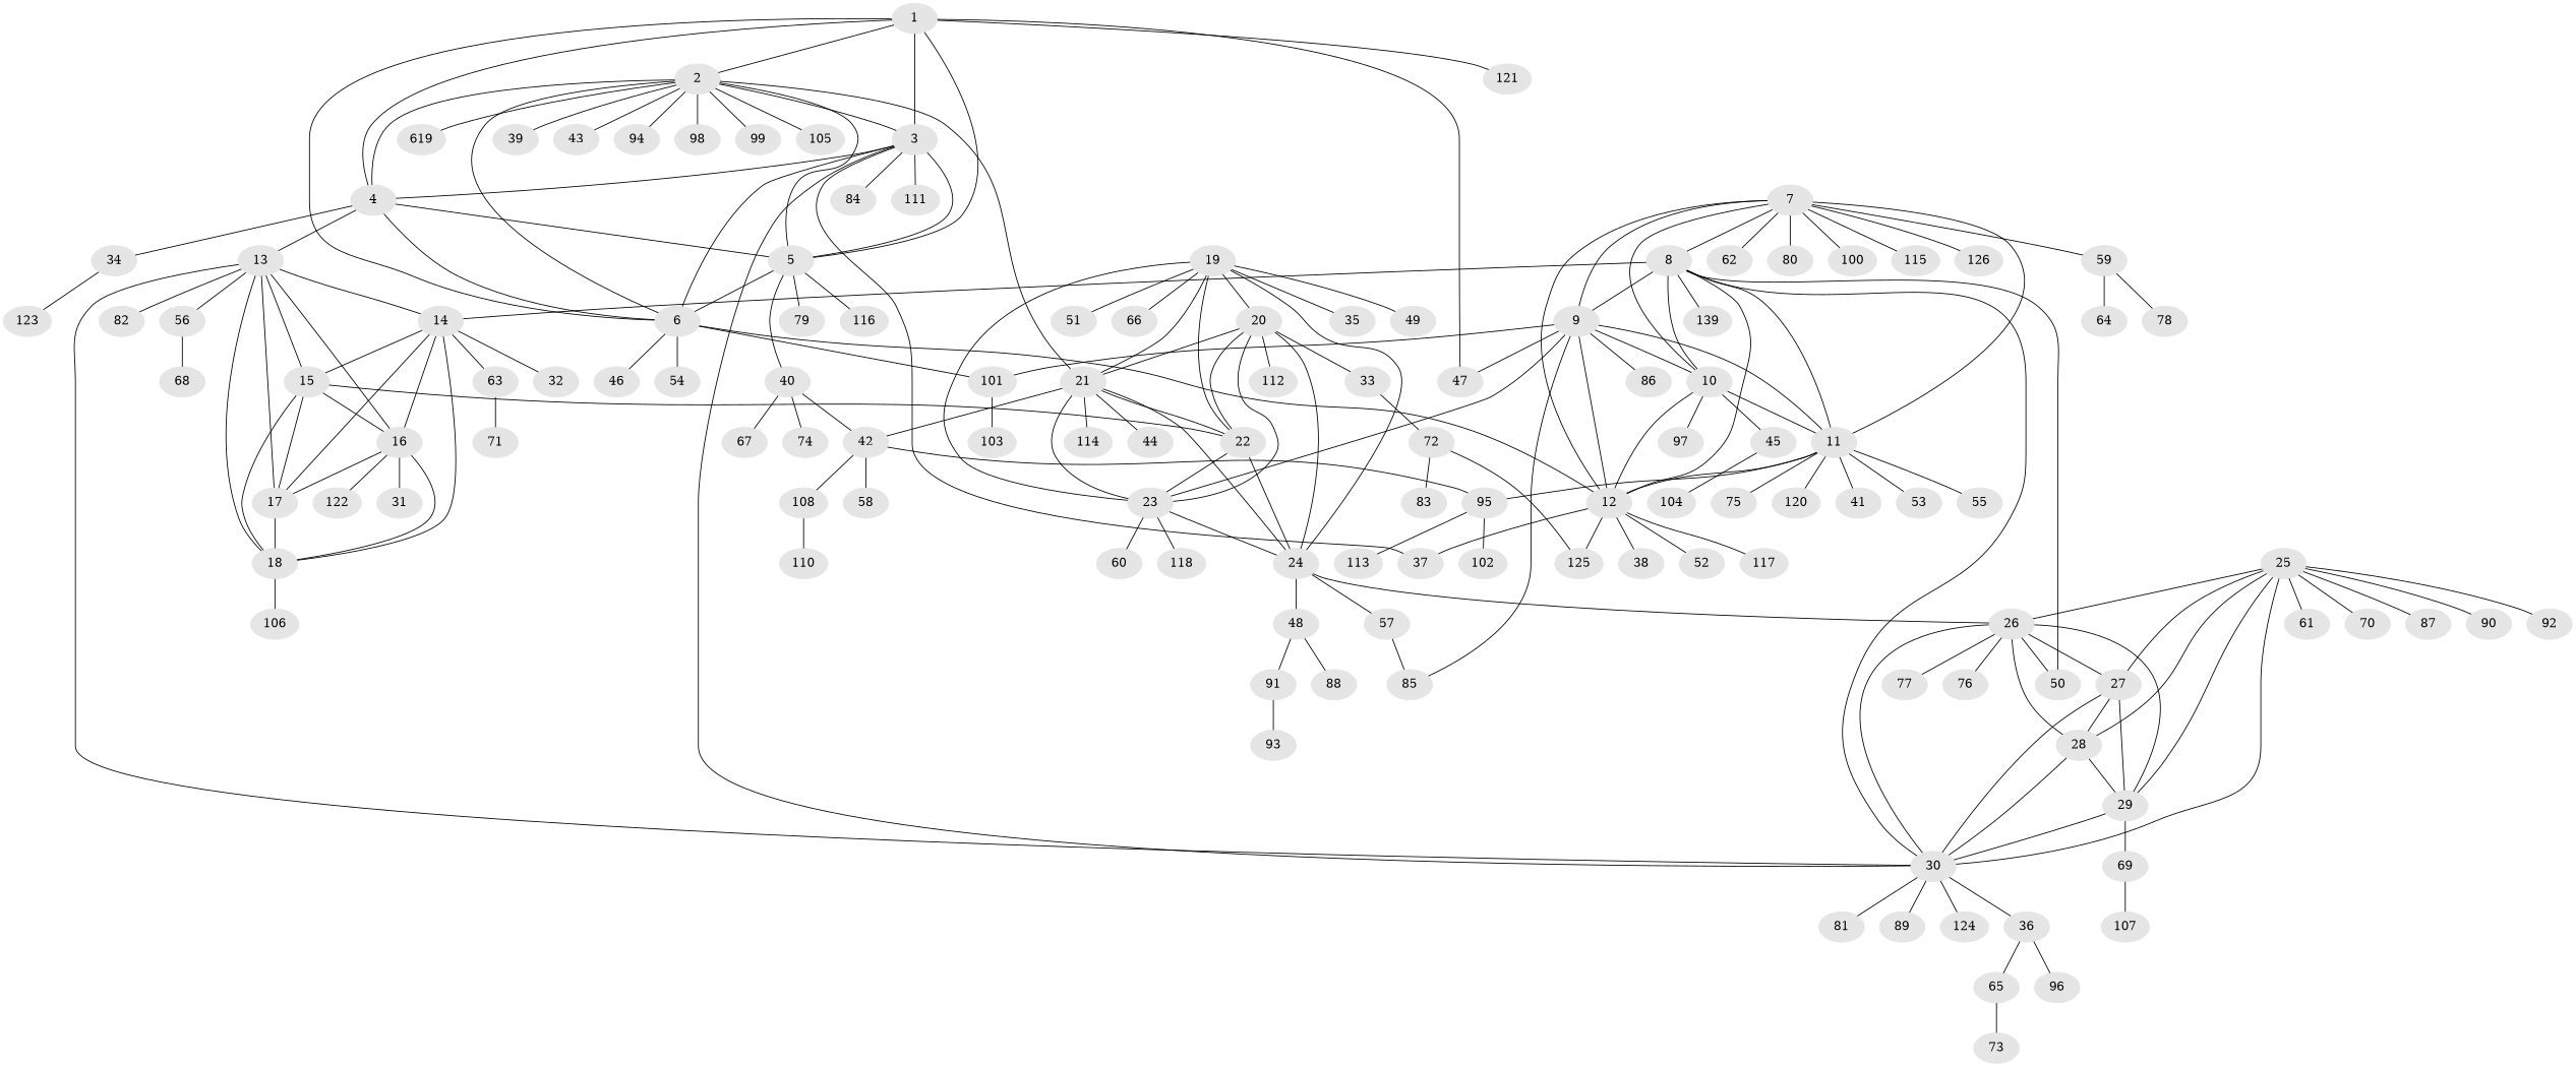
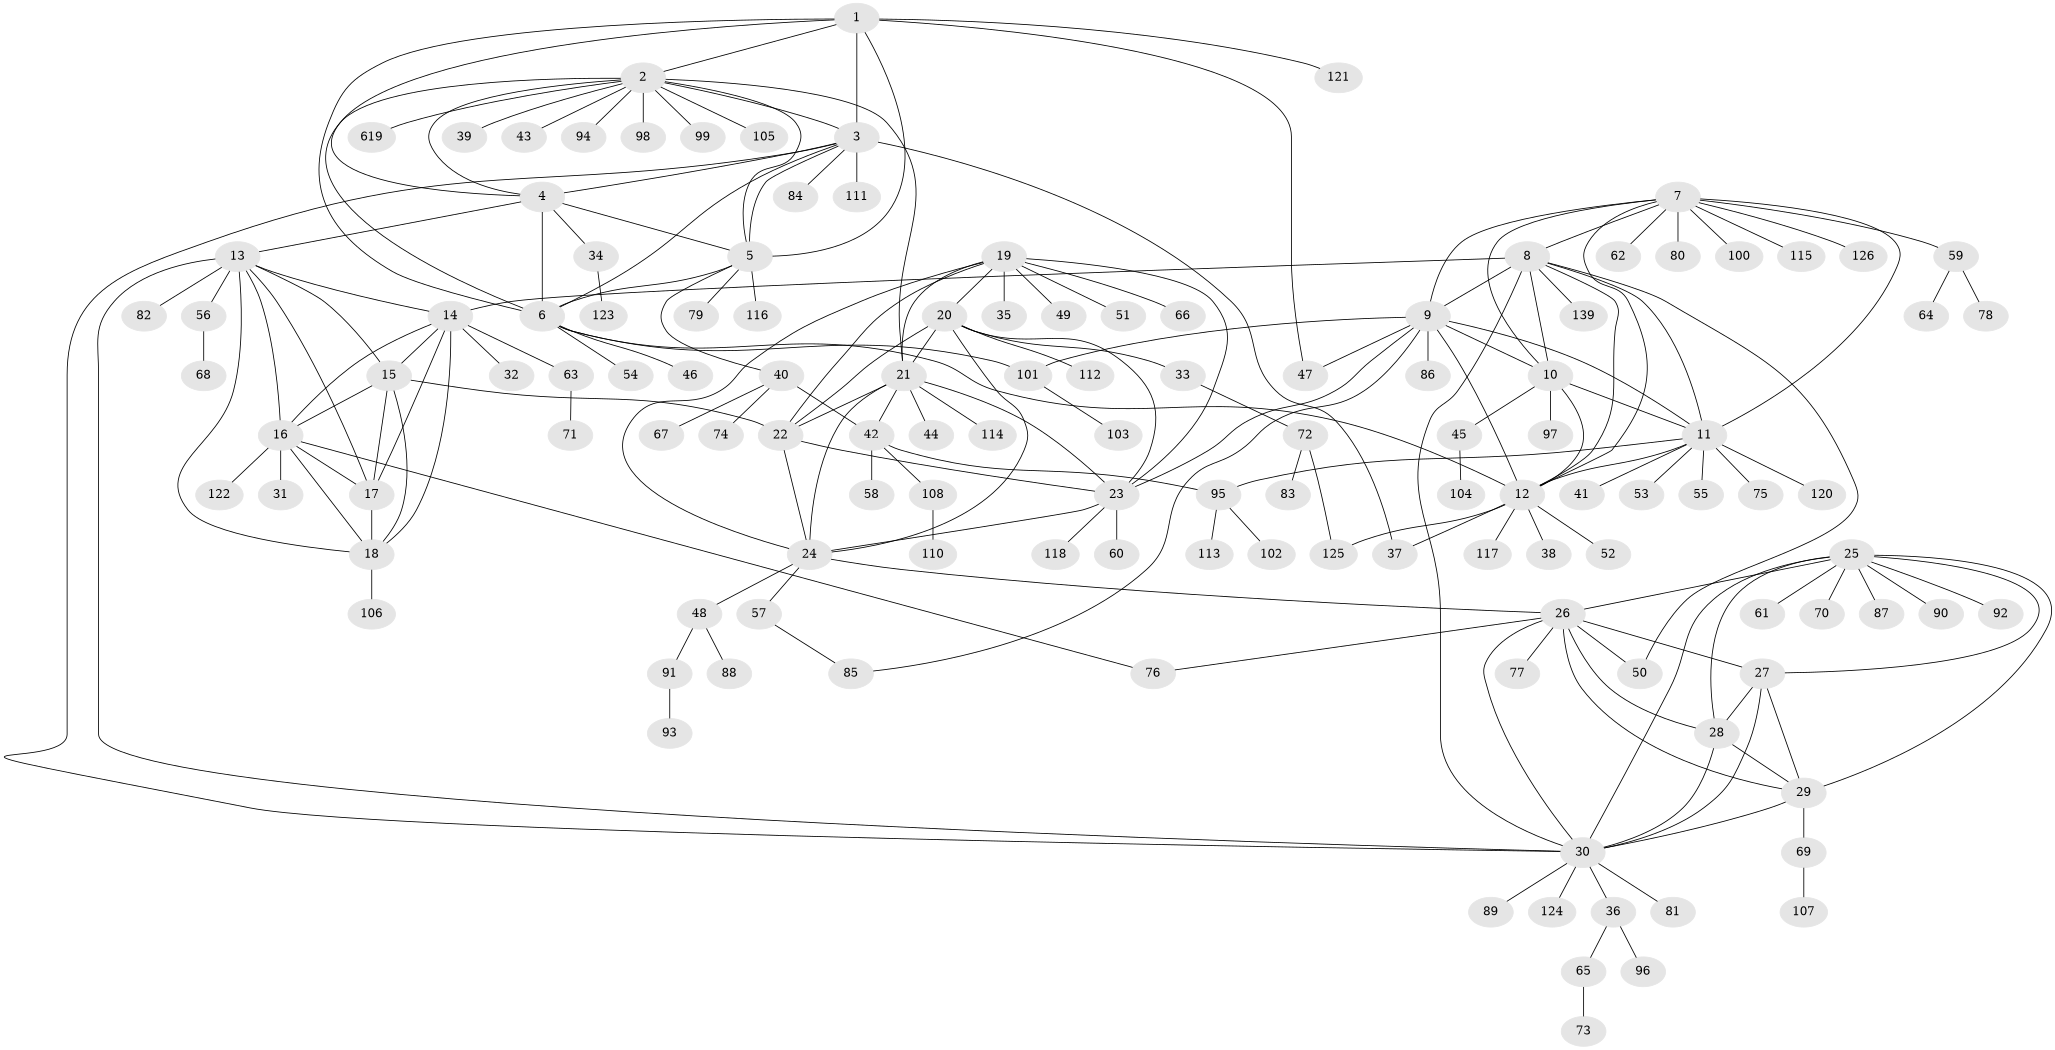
  graph {
    node [color=gray90 style=filled]
    1
    2
    3
    4
    5
    6
    47
    121
    21
    39
    43
    94
    98
    99
    105
    n16 [label=619]
    30
    37
    84
    111
    13
    34
    40
    79
    116
    12
    46
    54
    101
    23
    22
    24
    42
    44
    114
    36
    81
    89
    124
    14
    15
    16
    17
    18
    56
    82
    123
    67
    74
    38
    52
    117
    125
    103
    7
    8
    9
    10
    11
    59
    62
    80
    100
    115
    126
    50
    n67 [label=139]
    85
    86
    45
    97
    41
    53
    55
    75
    95
    120
    64
    78
    32
    63
    60
    118
    104
    102
    113
    31
    76
    122
    106
    68
    71
    19
    20
    35
    49
    51
    66
    33
    112
    26
    48
    57
    72
    58
    108
    27
    28
    29
    77
    88
    91
    25
    61
    70
    87
    90
    92
    69
    107
    65
    96
    83
    73
    110
    93
    1 -- 2
    1 -- 3
    1 -- 4
    1 -- 5
    1 -- 6
    1 -- 47
    1 -- 121
    2 -- 3
    2 -- 4
    2 -- 5
    2 -- 6
    2 -- 21
    2 -- 39
    2 -- 43
    2 -- 94
    2 -- 98
    2 -- 99
    2 -- 105
    2 -- n16
    3 -- 4
    3 -- 5
    3 -- 6
    3 -- 30
    3 -- 37
    3 -- 84
    3 -- 111
    4 -- 5
    4 -- 6
    4 -- 13
    4 -- 34
    5 -- 6
    5 -- 40
    5 -- 79
    5 -- 116
    6 -- 12
    6 -- 46
    6 -- 54
    6 -- 101
    21 -- 23
    21 -- 22
    21 -- 24
    21 -- 42
    21 -- 44
    21 -- 114
    30 -- 36
    30 -- 81
    30 -- 89
    30 -- 124
    13 -- 30
    13 -- 14
    13 -- 15
    13 -- 16
    13 -- 17
    13 -- 18
    13 -- 56
    13 -- 82
    34 -- 123
    40 -- 42
    40 -- 67
    40 -- 74
    12 -- 37
    12 -- 38
    12 -- 52
    12 -- 117
    12 -- 125
    101 -- 103
    23 -- 24
    23 -- 60
    23 -- 118
    22 -- 23
    22 -- 24
    24 -- 26
    24 -- 48
    24 -- 57
    42 -- 95
    42 -- 58
    42 -- 108
    36 -- 65
    36 -- 96
    14 -- 15
    14 -- 16
    14 -- 17
    14 -- 18
    14 -- 32
    14 -- 63
    15 -- 22
    15 -- 16
    15 -- 17
    15 -- 18
    16 -- 17
    16 -- 18
    16 -- 31
+   16 -- 76
    16 -- 122
    17 -- 18
    18 -- 106
    56 -- 68
    7 -- 12
    7 -- 8
    7 -- 9
    7 -- 10
    7 -- 11
    7 -- 59
    7 -- 62
    7 -- 80
    7 -- 100
    7 -- 115
    7 -- 126
    8 -- 30
    8 -- 12
    8 -- 14
    8 -- 9
    8 -- 10
    8 -- 11
    8 -- 50
    8 -- n67
    9 -- 47
    9 -- 12
    9 -- 101
    9 -- 23
    9 -- 10
    9 -- 11
    9 -- 85
    9 -- 86
    10 -- 12
    10 -- 11
    10 -- 45
    10 -- 97
    11 -- 12
    11 -- 41
    11 -- 53
    11 -- 55
    11 -- 75
    11 -- 95
    11 -- 120
    59 -- 64
    59 -- 78
    45 -- 104
    95 -- 102
    95 -- 113
    63 -- 71
    19 -- 21
    19 -- 23
    19 -- 22
    19 -- 24
    19 -- 20
    19 -- 35
    19 -- 49
    19 -- 51
    19 -- 66
    20 -- 21
    20 -- 23
    20 -- 22
    20 -- 24
    20 -- 33
    20 -- 112
    33 -- 72
    26 -- 30
    26 -- 50
    26 -- 76
    26 -- 27
    26 -- 28
    26 -- 29
    26 -- 77
    48 -- 88
    48 -- 91
    57 -- 85
    72 -- 125
    72 -- 83
    108 -- 110
    27 -- 30
    27 -- 28
    27 -- 29
    28 -- 30
    28 -- 29
    29 -- 30
    29 -- 69
    91 -- 93
    25 -- 30
    25 -- 26
    25 -- 27
    25 -- 28
    25 -- 29
    25 -- 61
    25 -- 70
    25 -- 87
    25 -- 90
    25 -- 92
    69 -- 107
    65 -- 73
  }
